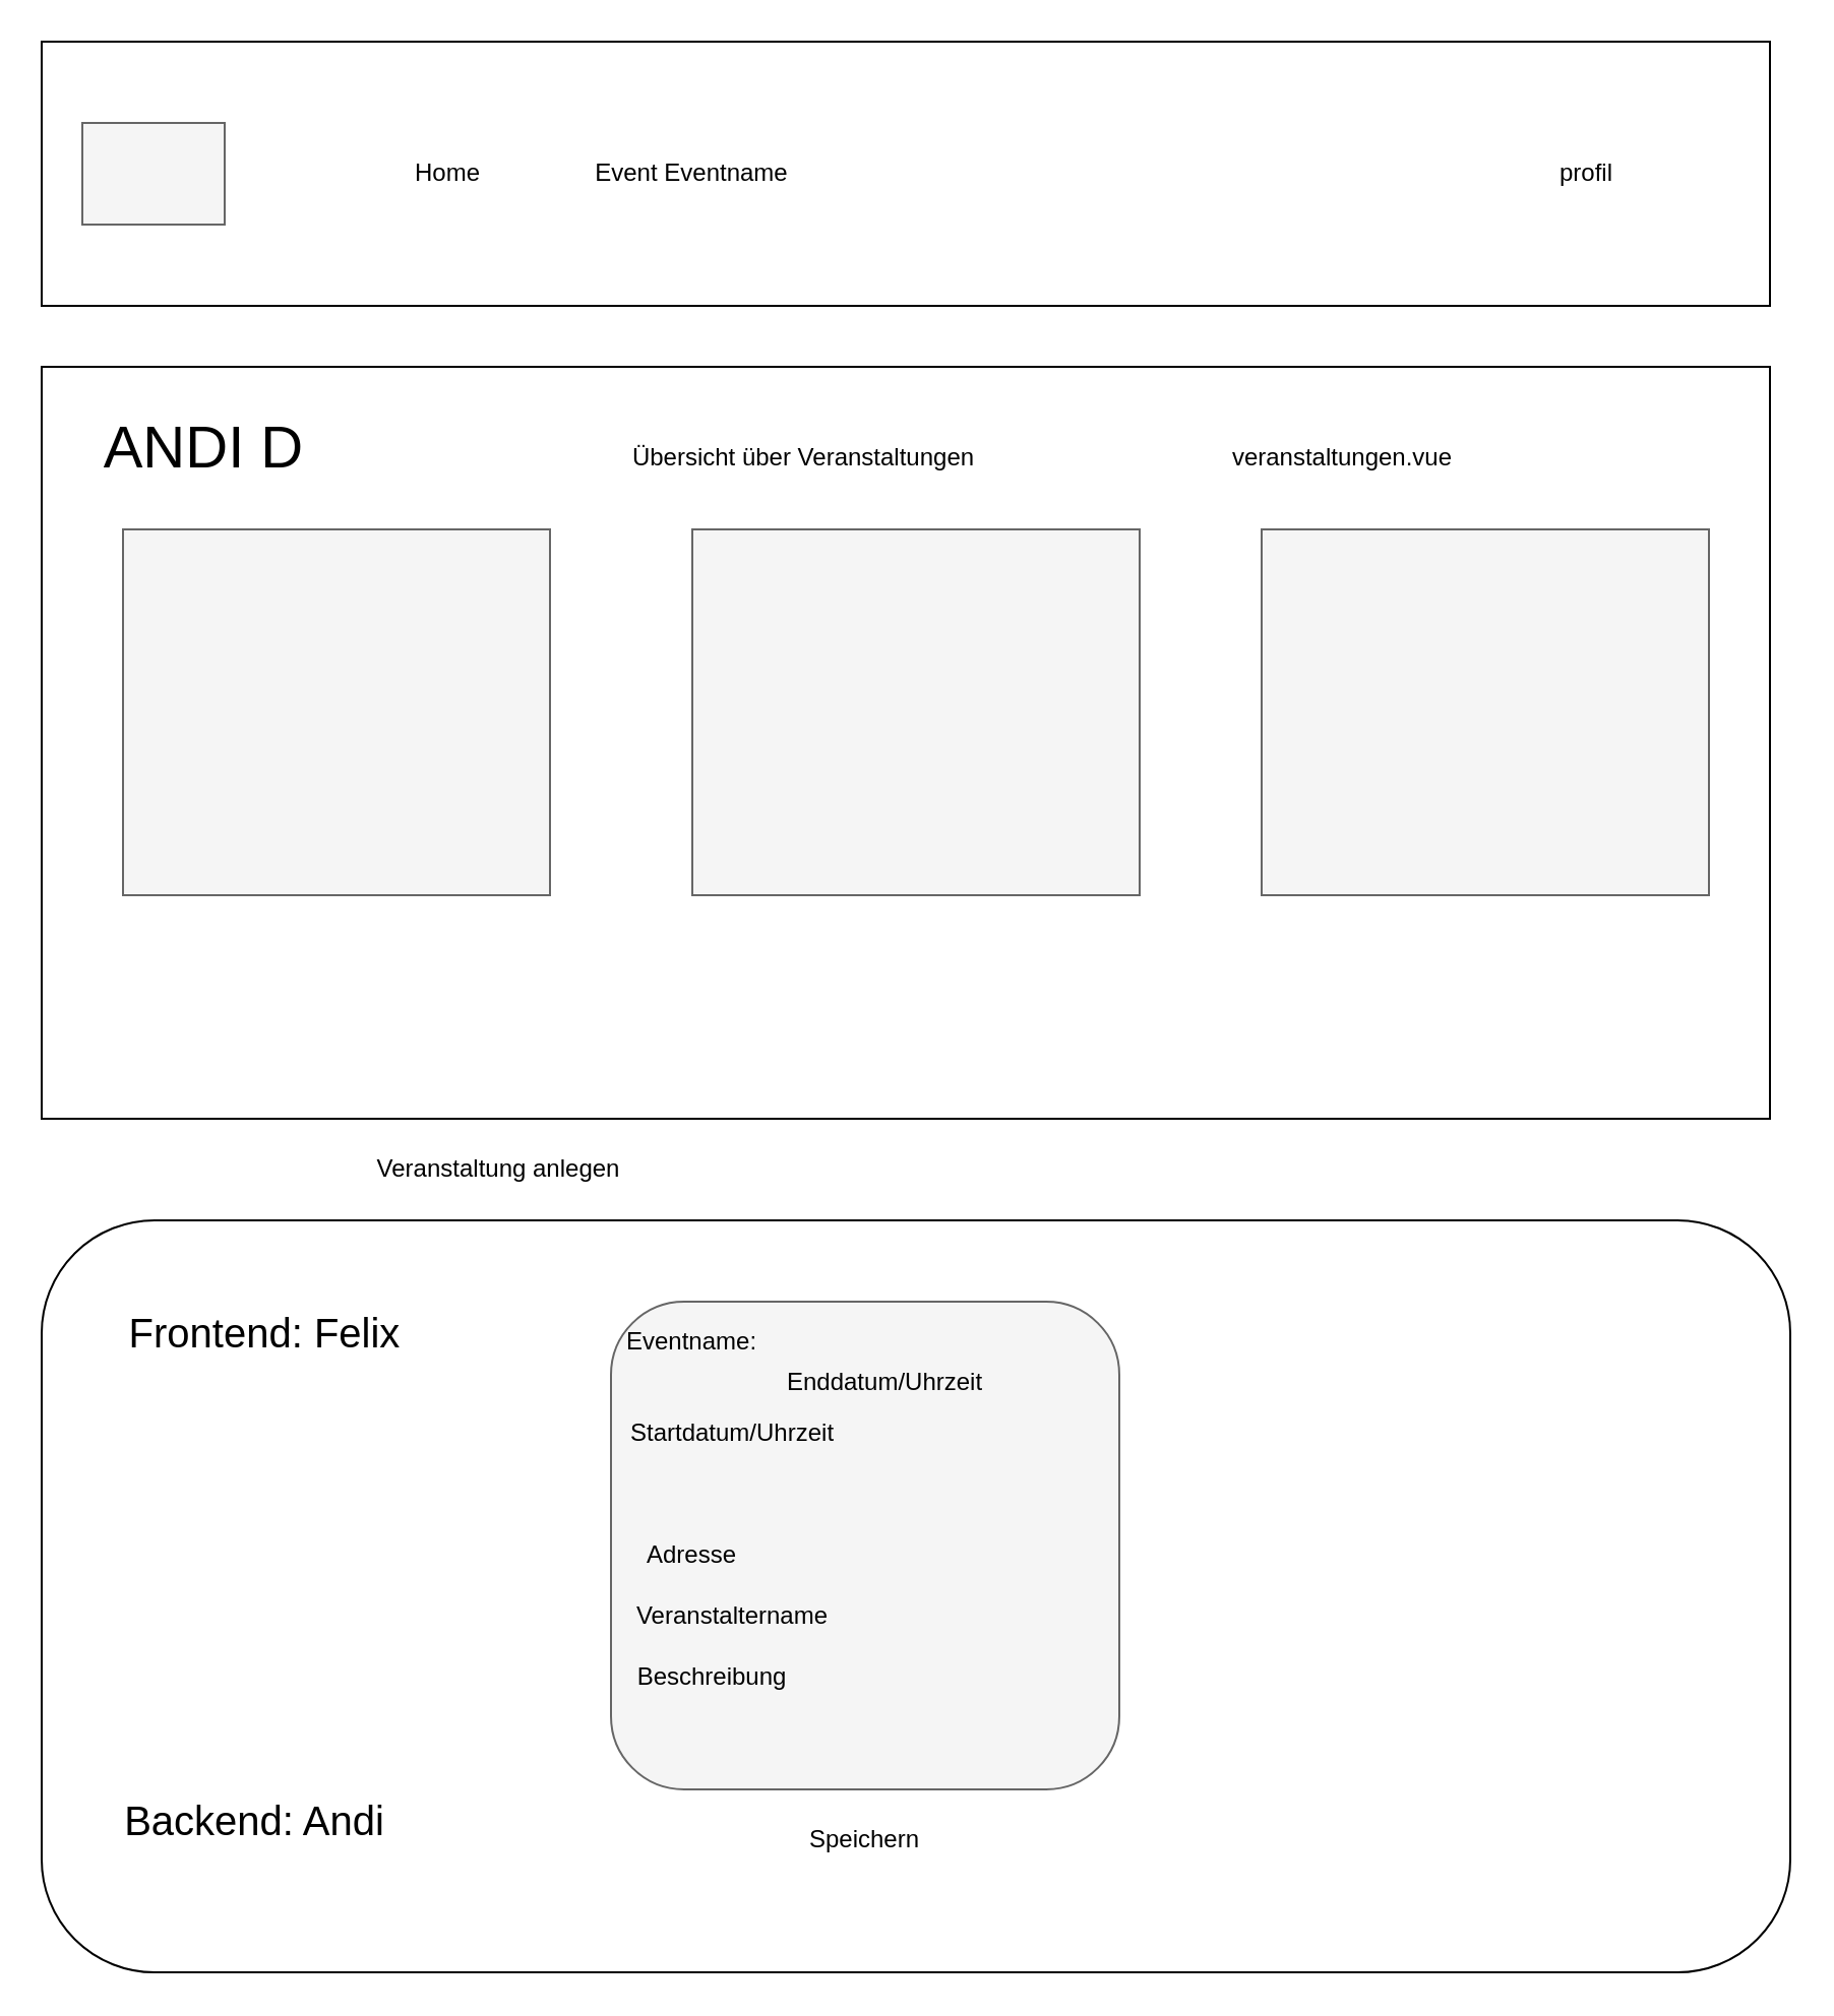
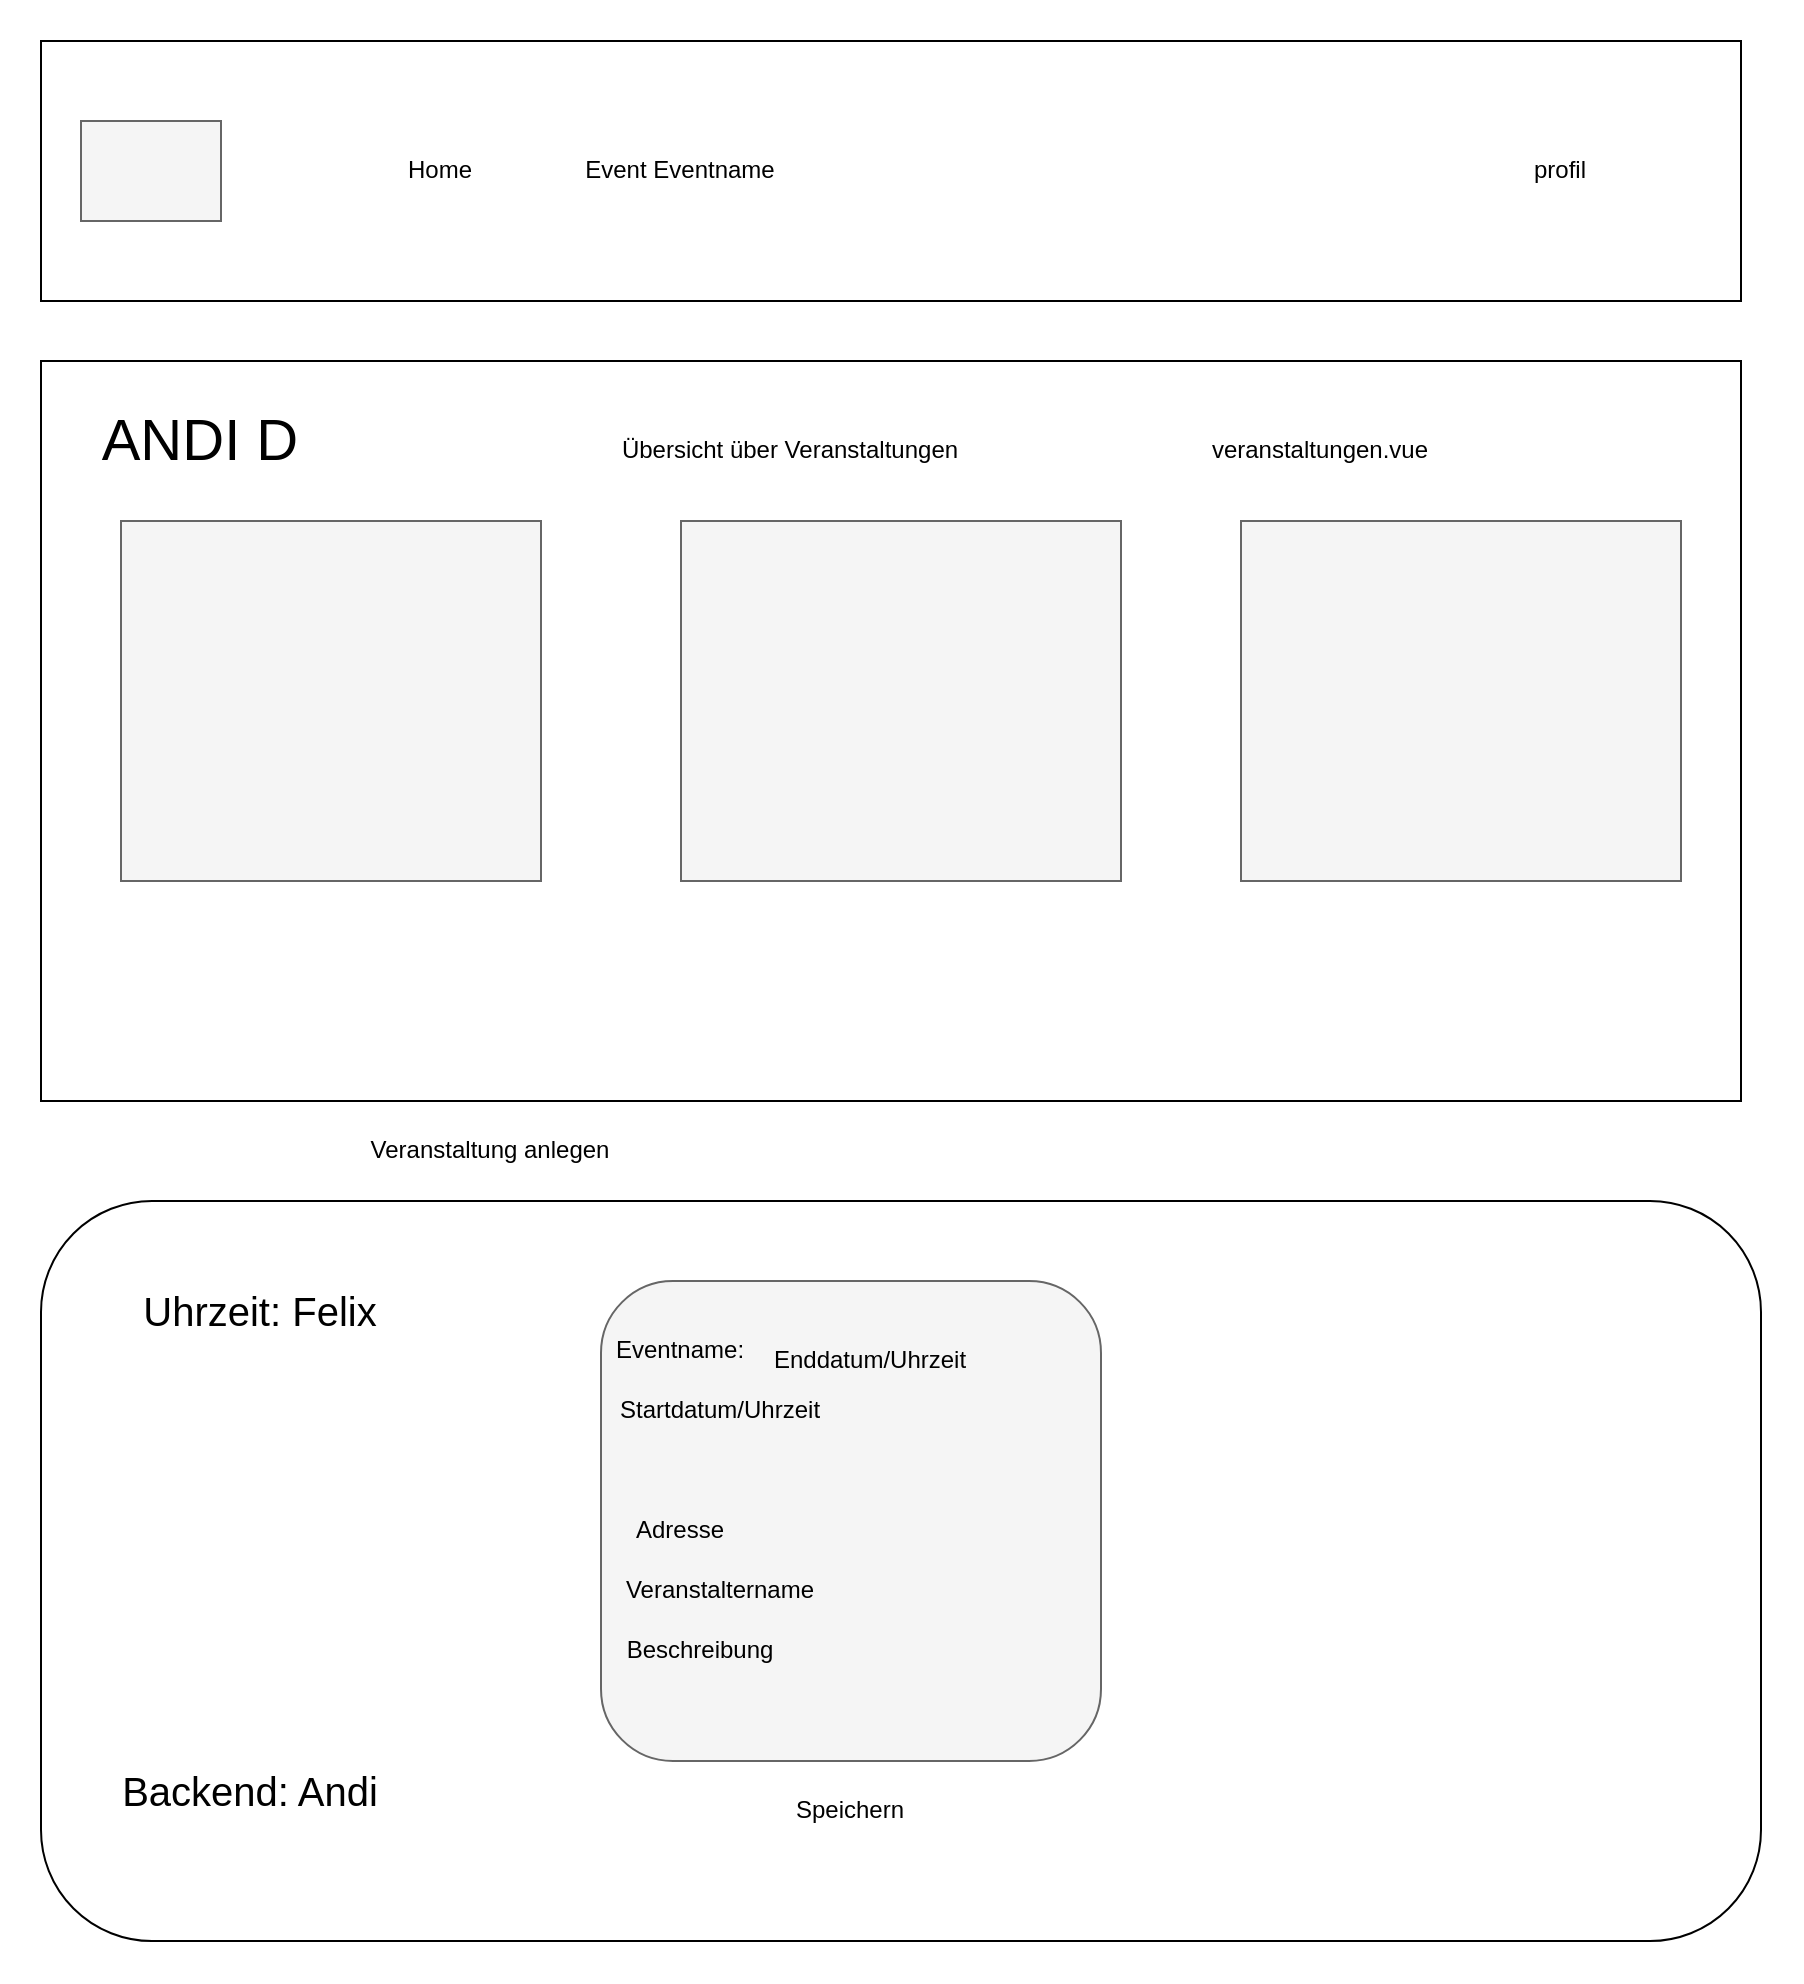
  <mxCell id="0" />
  <mxCell id="1" parent="0" />
  <mxCell id="2" value="" style="rounded=0;whiteSpace=wrap;html=1;" vertex="1" parent="1"><mxGeometry x="20" y="20" width="850" height="130" as="geometry" /></mxCell>
  <mxCell id="3" value="" style="rounded=0;whiteSpace=wrap;html=1;fillColor=#f5f5f5;fontColor=#333333;strokeColor=#666666;" vertex="1" parent="1"><mxGeometry x="40" y="60" width="70" height="50" as="geometry" /></mxCell>
  <mxCell id="4" value="Home" style="text;html=1;align=center;verticalAlign=middle;whiteSpace=wrap;rounded=0;" vertex="1" parent="1"><mxGeometry x="190" y="70" width="60" height="30" as="geometry" /></mxCell>
  <mxCell id="5" value="Event Eventname" style="text;html=1;align=center;verticalAlign=middle;whiteSpace=wrap;rounded=0;" vertex="1" parent="1"><mxGeometry x="260" y="70" width="160" height="30" as="geometry" /></mxCell>
  <mxCell id="6" value="profil" style="text;html=1;align=center;verticalAlign=middle;whiteSpace=wrap;rounded=0;" vertex="1" parent="1"><mxGeometry x="700" y="70" width="160" height="30" as="geometry" /></mxCell>
  <mxCell id="7" value="" style="rounded=0;whiteSpace=wrap;html=1;" vertex="1" parent="1"><mxGeometry x="20" y="180" width="850" height="370" as="geometry" /></mxCell>
  <mxCell id="8" value="" style="rounded=0;whiteSpace=wrap;html=1;fillColor=#f5f5f5;fontColor=#333333;strokeColor=#666666;" vertex="1" parent="1"><mxGeometry x="60" y="260" width="210" height="180" as="geometry" /></mxCell>
  <mxCell id="9" value="" style="rounded=0;whiteSpace=wrap;html=1;fillColor=#f5f5f5;fontColor=#333333;strokeColor=#666666;" vertex="1" parent="1"><mxGeometry x="340" y="260" width="220" height="180" as="geometry" /></mxCell>
  <mxCell id="10" value="" style="rounded=0;whiteSpace=wrap;html=1;fillColor=#f5f5f5;fontColor=#333333;strokeColor=#666666;" vertex="1" parent="1"><mxGeometry x="620" y="260" width="220" height="180" as="geometry" /></mxCell>
  <mxCell id="11" value="Übersicht über Veranstaltungen" style="text;html=1;align=center;verticalAlign=middle;whiteSpace=wrap;rounded=0;" vertex="1" parent="1"><mxGeometry x="200" y="210" width="390" height="30" as="geometry" /></mxCell>
  <mxCell id="12" value="veranstaltungen.vue" style="text;html=1;align=center;verticalAlign=middle;whiteSpace=wrap;rounded=0;" vertex="1" parent="1"><mxGeometry x="570" y="210" width="180" height="30" as="geometry" /></mxCell>
  <mxCell id="13" value="" style="rounded=1;whiteSpace=wrap;html=1;" vertex="1" parent="1"><mxGeometry x="20" y="600" width="860" height="370" as="geometry" /></mxCell>
  <mxCell id="14" value="Veranstaltung anlegen" style="text;html=1;align=center;verticalAlign=middle;whiteSpace=wrap;rounded=0;" vertex="1" parent="1"><mxGeometry x="140" y="560" width="210" height="30" as="geometry" /></mxCell>
  <mxCell id="15" value="" style="rounded=1;whiteSpace=wrap;html=1;fillColor=#f5f5f5;fontColor=#333333;strokeColor=#666666;" vertex="1" parent="1"><mxGeometry x="300" y="640" width="250" height="240" as="geometry" /></mxCell>
- <mxCell id="16" value="Eventname:" style="text;html=1;align=center;verticalAlign=middle;whiteSpace=wrap;rounded=0;" vertex="1" parent="1"><mxGeometry x="310" y="645" width="60" height="30" as="geometry" /></mxCell>
+ <mxCell id="16" value="Eventname:" style="text;html=1;align=center;verticalAlign=middle;whiteSpace=wrap;rounded=0;" vertex="1" parent="1"><mxGeometry x="310" y="660" width="60" height="30" as="geometry" /></mxCell>
  <mxCell id="17" value="Startdatum/Uhrzeit" style="text;html=1;align=center;verticalAlign=middle;whiteSpace=wrap;rounded=0;" vertex="1" parent="1"><mxGeometry x="330" y="690" width="60" height="30" as="geometry" /></mxCell>
  <mxCell id="18" value="Enddatum/Uhrzeit" style="text;html=1;align=center;verticalAlign=middle;whiteSpace=wrap;rounded=0;" vertex="1" parent="1"><mxGeometry x="405" y="665" width="60" height="30" as="geometry" /></mxCell>
  <mxCell id="19" value="Adresse" style="text;html=1;align=center;verticalAlign=middle;whiteSpace=wrap;rounded=0;" vertex="1" parent="1"><mxGeometry x="310" y="750" width="60" height="30" as="geometry" /></mxCell>
  <mxCell id="20" value="Veranstaltername" style="text;html=1;align=center;verticalAlign=middle;whiteSpace=wrap;rounded=0;" vertex="1" parent="1"><mxGeometry x="330" y="780" width="60" height="30" as="geometry" /></mxCell>
  <mxCell id="21" value="Beschreibung" style="text;html=1;align=center;verticalAlign=middle;whiteSpace=wrap;rounded=0;" vertex="1" parent="1"><mxGeometry x="320" y="810" width="60" height="30" as="geometry" /></mxCell>
  <mxCell id="22" value="Speichern" style="text;html=1;align=center;verticalAlign=middle;whiteSpace=wrap;rounded=0;" vertex="1" parent="1"><mxGeometry x="395" y="890" width="60" height="30" as="geometry" /></mxCell>
  <mxCell id="23" value="&lt;font style=&quot;font-size: 29px;&quot;&gt;ANDI D&lt;/font&gt;" style="text;html=1;align=center;verticalAlign=middle;whiteSpace=wrap;rounded=0;" vertex="1" parent="1"><mxGeometry x="25" y="205" width="150" height="30" as="geometry" /></mxCell>
- <mxCell id="24" value="&lt;font style=&quot;font-size: 20px;&quot;&gt;Frontend: Felix&lt;/font&gt;" style="text;html=1;align=center;verticalAlign=middle;whiteSpace=wrap;rounded=0;" vertex="1" parent="1"><mxGeometry x="50" y="640" width="160" height="30" as="geometry" /></mxCell>
+ <mxCell id="24" value="&lt;font style=&quot;font-size: 20px;&quot;&gt;Uhrzeit: Felix&lt;/font&gt;" style="text;html=1;align=center;verticalAlign=middle;whiteSpace=wrap;rounded=0;" vertex="1" parent="1"><mxGeometry x="50" y="640" width="160" height="30" as="geometry" /></mxCell>
  <mxCell id="25" value="&lt;font style=&quot;font-size: 20px;&quot;&gt;Backend: Andi&lt;/font&gt;" style="text;html=1;align=center;verticalAlign=middle;whiteSpace=wrap;rounded=0;" vertex="1" parent="1"><mxGeometry x="50" y="880" width="150" height="30" as="geometry" /></mxCell>
